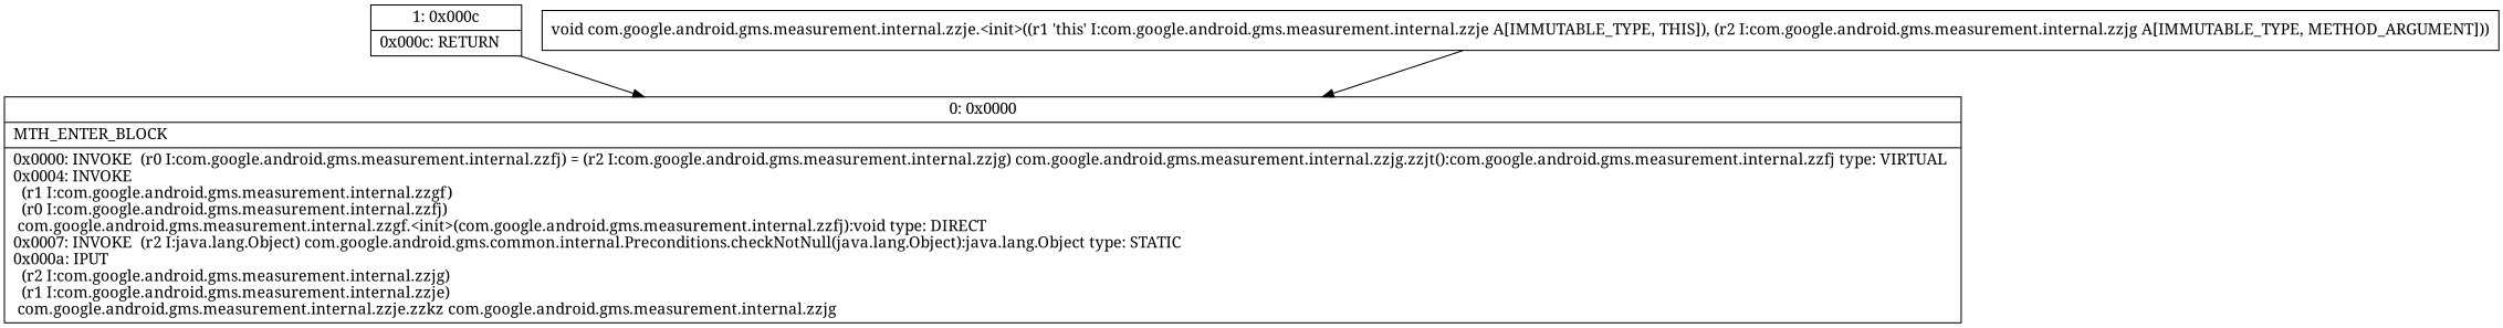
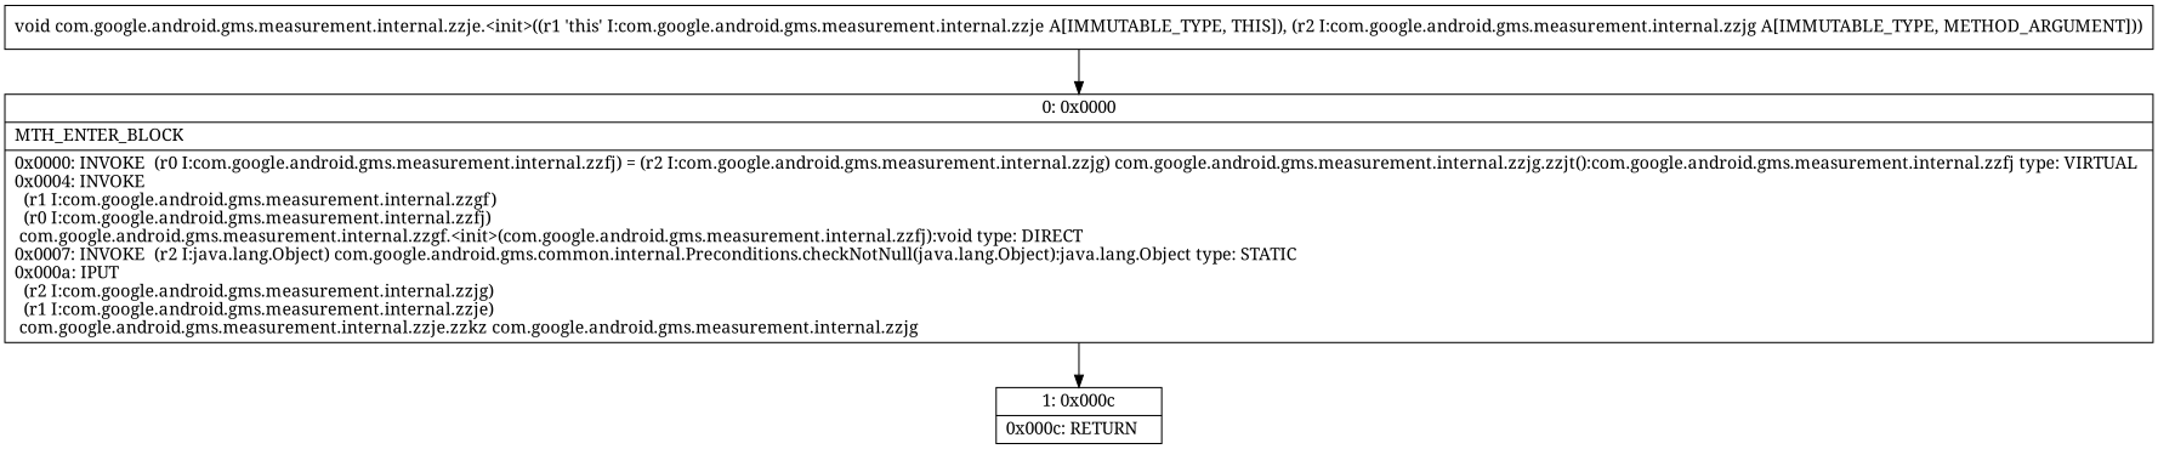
  digraph {
    fontname="Noto Serif"
    node [shape=record fontname="Noto Serif"]
    edge [fontname="Noto Serif"]
    n1 [label="{0\:\ 0x0000|MTH_ENTER_BLOCK\l|0x0000: INVOKE  (r0 I:com.google.android.gms.measurement.internal.zzfj) = (r2 I:com.google.android.gms.measurement.internal.zzjg) com.google.android.gms.measurement.internal.zzjg.zzjt():com.google.android.gms.measurement.internal.zzfj type: VIRTUAL \l0x0004: INVOKE  \l  (r1 I:com.google.android.gms.measurement.internal.zzgf)\l  (r0 I:com.google.android.gms.measurement.internal.zzfj)\l com.google.android.gms.measurement.internal.zzgf.\<init\>(com.google.android.gms.measurement.internal.zzfj):void type: DIRECT \l0x0007: INVOKE  (r2 I:java.lang.Object) com.google.android.gms.common.internal.Preconditions.checkNotNull(java.lang.Object):java.lang.Object type: STATIC \l0x000a: IPUT  \l  (r2 I:com.google.android.gms.measurement.internal.zzjg)\l  (r1 I:com.google.android.gms.measurement.internal.zzje)\l com.google.android.gms.measurement.internal.zzje.zzkz com.google.android.gms.measurement.internal.zzjg \l}"]
    n2 [label="{1\:\ 0x000c|0x000c: RETURN   \l}"]
    n3 [label="{void com.google.android.gms.measurement.internal.zzje.\<init\>((r1 'this' I:com.google.android.gms.measurement.internal.zzje A[IMMUTABLE_TYPE, THIS]), (r2 I:com.google.android.gms.measurement.internal.zzjg A[IMMUTABLE_TYPE, METHOD_ARGUMENT])) }"]
-   n2 -> n1
+   n1 -> n2
    n3 -> n1
  }
